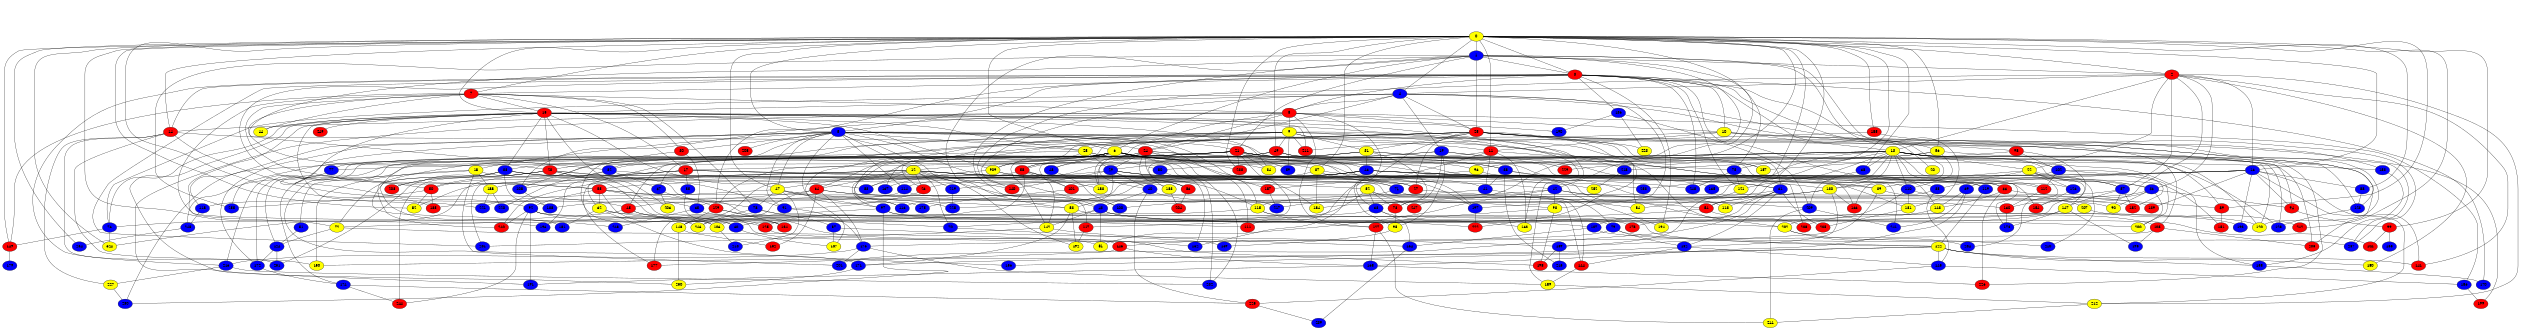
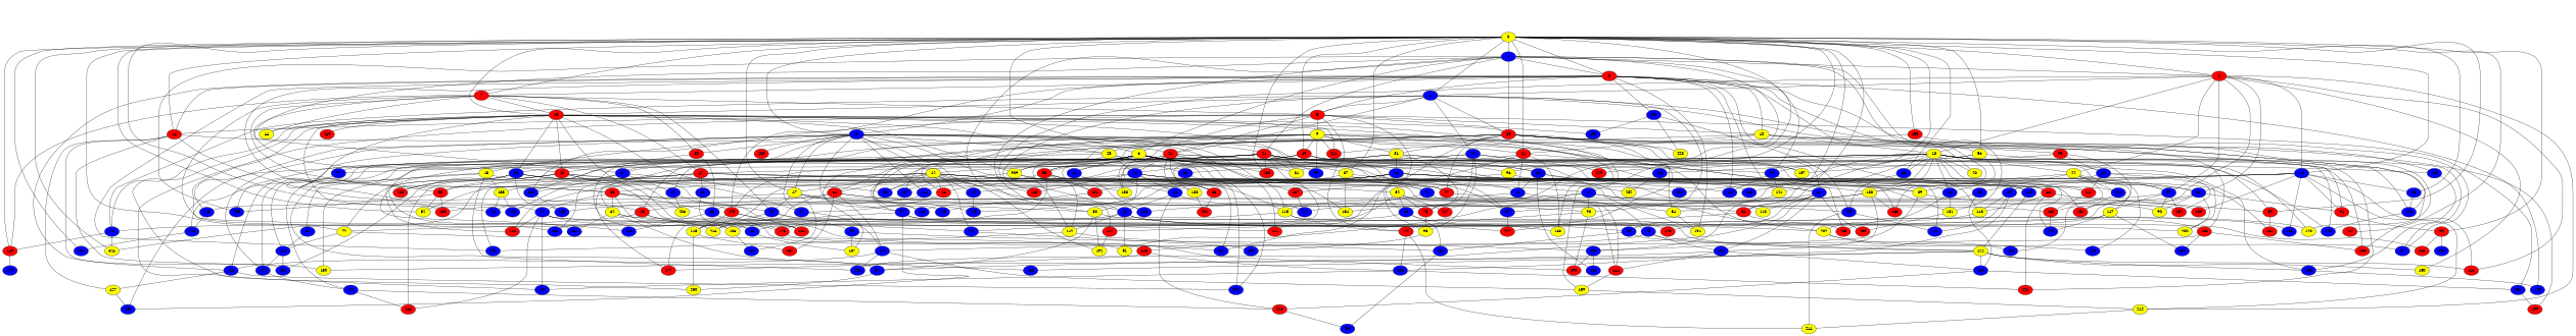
  graph {
    fontname=Lato
    node [fillcolor=blue fontname=Lato style=filled]
    edge [fontname=Lato]
    0 [fillcolor=yellow]
    1
    2 [fillcolor=red]
    3 [fillcolor=red]
    4
    5
    6 [fillcolor=yellow]
    7 [fillcolor=red]
    11 [fillcolor=red]
    14 [fillcolor=red]
    15 [fillcolor=red]
    16
    37 [fillcolor=yellow]
    42
    47 [fillcolor=yellow]
    49 [fillcolor=red]
    54 [fillcolor=red]
    56 [fillcolor=yellow]
    68
    72 [fillcolor=yellow]
    75
    82 [fillcolor=yellow]
    84 [fillcolor=yellow]
    88
    89 [fillcolor=red]
    99 [fillcolor=red]
    135 [fillcolor=red]
    149 [fillcolor=red]
    185 [fillcolor=red]
    n30 [fillcolor=yellow label=624]
    233 [fillcolor=red]
    242 [fillcolor=red]
    247 [fillcolor=red]
    254
    21 [fillcolor=red]
    25 [fillcolor=red]
    32
    53 [fillcolor=yellow]
    96 [fillcolor=yellow]
    117 [fillcolor=red]
    131 [fillcolor=yellow]
    255
    13 [fillcolor=yellow]
    22 [fillcolor=yellow]
    36
    57
    140 [fillcolor=red]
    141 [fillcolor=red]
    154 [fillcolor=red]
    180 [fillcolor=yellow]
    212 [fillcolor=yellow]
    20 [fillcolor=yellow]
    8 [fillcolor=red]
    10 [fillcolor=yellow]
    35
    55 [fillcolor=red]
    121 [fillcolor=yellow]
    129 [fillcolor=red]
    136
    153
    166 [fillcolor=red]
    170
    194 [fillcolor=yellow]
    216
    231
    243
    19
    24 [fillcolor=red]
    43
    76
    93 [fillcolor=yellow]
    120 [fillcolor=yellow]
    123
    12 [fillcolor=yellow]
    18 [fillcolor=yellow]
    28 [fillcolor=yellow]
    30 [fillcolor=red]
    46
    86 [fillcolor=red]
    91
    92
    114
    118
    172
    175
    184 [fillcolor=yellow]
    187 [fillcolor=red]
    192 [fillcolor=yellow]
    208 [fillcolor=red]
    26 [fillcolor=red]
    48
    58 [fillcolor=red]
    61
    64 [fillcolor=red]
    106 [fillcolor=yellow]
    111 [fillcolor=red]
    115 [fillcolor=yellow]
    124
    128
    142 [fillcolor=yellow]
    158
    232
    34 [fillcolor=yellow]
    17 [fillcolor=red]
    23 [fillcolor=red]
    44 [fillcolor=yellow]
    60
    78
    238 [fillcolor=red]
    41
    63
    163 [fillcolor=yellow]
    45 [fillcolor=red]
    150 [fillcolor=yellow]
-   227 [fillcolor=yellow]
+   227 [fillcolor=yellow label=427]
    251
    50 [fillcolor=red]
    211 [fillcolor=red]
    83
    33
    n121 [fillcolor=yellow label=909]
    189 [fillcolor=yellow]
    196
    206 [fillcolor=yellow]
    221
    249 [fillcolor=red]
    250 [fillcolor=yellow]
    228
    39 [fillcolor=yellow]
    69
    94 [fillcolor=red]
    101 [fillcolor=red]
    139 [fillcolor=red]
    193
    197
    241
    90 [fillcolor=yellow]
    217
    81 [fillcolor=yellow]
    209
    97
    116
    213
    183 [fillcolor=yellow]
    133 [fillcolor=yellow]
    105 [fillcolor=red]
    77
    110
    218
    226 [fillcolor=red]
    143 [fillcolor=yellow]
    151 [fillcolor=red]
    104 [fillcolor=red]
    155
    179
    237
    59
    70
    229 [fillcolor=red]
    38
    62 [fillcolor=yellow]
    67
    126
    173
    174
    31 [fillcolor=yellow]
    157 [fillcolor=yellow]
    27 [fillcolor=red]
    98 [fillcolor=red]
    137 [fillcolor=yellow]
    199 [fillcolor=red]
    222 [fillcolor=red]
    223 [fillcolor=yellow]
    220
    171
    202 [fillcolor=yellow]
    235 [fillcolor=red]
    205 [fillcolor=red]
    80
    102
    130 [fillcolor=yellow]
    147 [fillcolor=yellow]
    165
    234
    253
    210
    200 [fillcolor=yellow]
    65
    182 [fillcolor=red]
    214 [fillcolor=yellow]
    9 [fillcolor=yellow]
    95 [fillcolor=yellow]
    108
    127 [fillcolor=red]
    186
    190
    191
    145
    159
    134 [fillcolor=red]
    148 [fillcolor=yellow]
    198 [fillcolor=red]
    29
    73 [fillcolor=red]
    71
    40
    162
    248
    177 [fillcolor=red]
    188 [fillcolor=yellow]
    219
    51
    119
    201
    230
    112 [fillcolor=red]
    240 [fillcolor=red]
    204 [fillcolor=red]
    176
    244 [fillcolor=red]
    246 [fillcolor=yellow]
    107
    160 [fillcolor=red]
    245
    100
    125 [fillcolor=red]
    66 [fillcolor=red]
    113 [fillcolor=yellow]
    132
    138
    152 [fillcolor=red]
    122 [fillcolor=yellow]
    164
    85
    203 [fillcolor=red]
    87
    167
    169
    168
    195
-   207 [fillcolor=yellow]
    178 [fillcolor=red]
    252 [fillcolor=yellow]
    146 [fillcolor=red]
    52 [fillcolor=yellow]
    144 [fillcolor=red]
    181
    215
    79
    156
    225 [fillcolor=red]
    239
    0 -- 1
    0 -- 2
    0 -- 3
    0 -- 4
    0 -- 5
    0 -- 6
    0 -- 7
    0 -- 11
    0 -- 14
    0 -- 15
    0 -- 16
    0 -- 37
    0 -- 42
    0 -- 47
    0 -- 49
    0 -- 54
    0 -- 56
    0 -- 68
    0 -- 72
    0 -- 75
    0 -- 82
    0 -- 84
    0 -- 88
    0 -- 89
    0 -- 99
    0 -- 135
    0 -- 149
    0 -- 185
    0 -- n30
    0 -- 233
    0 -- 242
    0 -- 247
    0 -- 254
    1 -- 2
    1 -- 3
    1 -- 6
    1 -- 56
    1 -- 75
    1 -- 21
    1 -- 25
    1 -- 32
    1 -- 53
    1 -- 96
    1 -- 117
    1 -- 131
    1 -- 255
    2 -- 4
    2 -- 16
    2 -- 13
    2 -- 22
    2 -- 36
    2 -- 57
    2 -- 140
    2 -- 141
    2 -- 154
    2 -- 180
    2 -- 212
    3 -- 5
    3 -- 7
    3 -- 14
    3 -- 20
    3 -- 8
    3 -- 10
    3 -- 35
    3 -- 55
    3 -- 121
    3 -- 129
    3 -- 136
    3 -- 153
    3 -- 166
    3 -- 170
    3 -- 194
    3 -- 216
    3 -- 231
    3 -- 243
    4 -- 15
    4 -- 25
    4 -- 8
    4 -- 19
    4 -- 24
    4 -- 43
    4 -- 76
    4 -- 93
    4 -- 120
    4 -- 123
    5 -- 47
    5 -- 21
    5 -- 255
    5 -- 166
    5 -- 123
    5 -- 12
    5 -- 18
    5 -- 28
    5 -- 30
    5 -- 46
    5 -- 86
    5 -- 91
    5 -- 92
    5 -- 114
    5 -- 118
    5 -- 172
    5 -- 175
    5 -- 184
    5 -- 187
    5 -- 192
    5 -- 208
    6 -- 32
    6 -- 96
    6 -- 129
    6 -- 194
    6 -- 243
    6 -- 172
    6 -- 26
    6 -- 48
    6 -- 58
    6 -- 61
    6 -- 64
    6 -- 106
    6 -- 111
    6 -- 115
    6 -- 124
    6 -- 128
    6 -- 142
    6 -- 158
    6 -- 232
    6 -- 34
    7 -- 15
    7 -- 149
    7 -- 8
    7 -- 55
    7 -- 30
    7 -- 17
    7 -- 23
    7 -- 44
    7 -- 60
    7 -- 78
    11 -- 12
    11 -- 238
    11 -- 41
    11 -- 63
    11 -- 163
    14 -- 24
    14 -- 45
    14 -- 150
    14 -- 227
    14 -- 251
    15 -- 25
    15 -- 76
    15 -- 28
    15 -- 34
    15 -- 23
    15 -- 44
    15 -- 163
    15 -- 50
    15 -- 211
    15 -- 83
    15 -- 33
    15 -- n121
    15 -- 189
    15 -- 196
    15 -- 206
    15 -- 221
    15 -- 249
    15 -- 250
    16 -- 88
    16 -- 141
    16 -- 212
    16 -- 228
    16 -- 39
    16 -- 69
    16 -- 94
    16 -- 101
    16 -- 139
    16 -- 193
    37 -- 114
    37 -- 184
    37 -- 197
    37 -- 241
    42 -- 93
    42 -- 90
    42 -- 217
    42 -- 81
    42 -- 209
    47 -- 53
    47 -- 78
    47 -- 221
    47 -- 97
    47 -- 116
    47 -- 213
    49 -- 75
    49 -- 89
    49 -- 120
    49 -- 58
    49 -- 183
    49 -- 133
    54 -- 117
    54 -- 105
    56 -- 77
    56 -- 110
    56 -- 218
    56 -- 226
    68 -- 209
    72 -- 124
    72 -- 81
    75 -- 121
    75 -- 243
    75 -- 143
+   84 -- 194
    88 -- 123
    89 -- 151
    99 -- 104
    99 -- 155
    149 -- 179
    185 -- 211
    185 -- 237
    21 -- 233
    21 -- 32
    21 -- 34
    21 -- 41
    21 -- 97
    21 -- 116
    21 -- 59
    21 -- 70
    21 -- 229
    21 -- 38
    21 -- 62
    21 -- 67
    21 -- 126
    21 -- 173
    21 -- 174
    25 -- 28
    25 -- 61
    25 -- 111
    25 -- 33
    25 -- n121
    25 -- 94
    25 -- 31
    25 -- 157
    25 -- 27
    25 -- 98
    25 -- 137
    25 -- 199
    25 -- 222
    25 -- 223
    32 -- 50
    32 -- 39
    32 -- 67
    32 -- 220
    53 -- 192
    53 -- 171
    53 -- 202
    96 -- 187
    96 -- 151
    117 -- 192
    131 -- 235
    13 -- 54
    13 -- 68
    13 -- 22
    13 -- 57
-   13 -- 120
+   13 -- 20
    13 -- 121
    13 -- 26
    13 -- 128
    13 -- 34
    13 -- 17
    13 -- 110
    13 -- 237
    13 -- 229
    13 -- 205
    13 -- 80
    13 -- 102
    13 -- 130
    13 -- 147
    13 -- 165
    13 -- 234
    13 -- 253
    22 -- 36
    22 -- 57
    22 -- 35
    22 -- 126
    22 -- 130
    22 -- 210
    36 -- 60
    36 -- 45
    36 -- 94
    36 -- 90
    36 -- 200
    57 -- 90
    57 -- 147
    57 -- 65
    57 -- 182
    212 -- 214
    8 -- 14
    8 -- 10
    8 -- 24
    8 -- 183
    8 -- 9
    8 -- 95
    8 -- 108
    8 -- 127
    8 -- 186
    8 -- 190
    8 -- 191
    10 -- 11
    10 -- 13
    10 -- 58
    10 -- 105
    10 -- 205
    35 -- 63
    35 -- 145
    55 -- 92
    55 -- 106
    55 -- 78
    55 -- 62
    55 -- 65
    55 -- 182
    121 -- 159
    129 -- 134
    129 -- 148
    129 -- 198
    136 -- 209
    136 -- 223
    136 -- 190
    153 -- 158
    216 -- 232
    216 -- 227
    19 -- 48
    19 -- 61
    19 -- 218
    19 -- 95
    19 -- 29
    19 -- 73
    24 -- 233
    24 -- 86
    24 -- 45
    24 -- 197
    24 -- 38
    24 -- 29
    24 -- 71
    24 -- 40
    24 -- 162
    24 -- 248
    43 -- 72
    43 -- 120
    43 -- 142
    43 -- 193
    43 -- 81
    76 -- 149
    76 -- n30
    93 -- 127
    93 -- 198
    123 -- 128
    12 -- 42
    12 -- 47
    12 -- 82
    12 -- 36
    12 -- 140
    12 -- 43
    12 -- 26
    12 -- 64
    12 -- 83
    12 -- 39
    12 -- 70
    12 -- 27
    12 -- 177
    12 -- 188
    12 -- 219
    18 -- 150
    18 -- 188
    18 -- 51
    18 -- 119
    18 -- 201
    28 -- 37
    28 -- n121
    28 -- 80
    28 -- 29
    28 -- 230
    30 -- 65
    30 -- 108
    46 -- 154
    46 -- 55
    46 -- 116
    46 -- 110
    46 -- 202
    46 -- 130
    46 -- 148
    46 -- 219
    46 -- 112
    46 -- 240
    86 -- 204
    91 -- 176
    92 -- 111
    92 -- 191
    92 -- 240
    92 -- 244
    92 -- 246
    92 -- 107
    114 -- 118
    114 -- 160
    118 -- 245
    172 -- 174
    187 -- 217
    26 -- 91
    48 -- 100
    58 -- 142
    58 -- 83
    58 -- 101
    58 -- 253
    58 -- 125
    58 -- 66
    61 -- 135
    61 -- 235
    61 -- 201
    61 -- 107
    61 -- 113
    61 -- 132
    64 -- 93
    64 -- 177
    64 -- 176
    64 -- 100
    64 -- 138
    64 -- 152
    106 -- 213
    115 -- 196
    115 -- 127
    115 -- 122
    124 -- 172
    124 -- 251
    142 -- 231
    142 -- 164
    158 -- 170
    17 -- n30
    17 -- 131
    17 -- 231
    17 -- 196
    17 -- 133
    17 -- 27
    17 -- 85
    23 -- 91
    23 -- 251
    23 -- 134
    23 -- 71
    23 -- 244
    23 -- 125
    23 -- 203
    60 -- 137
    78 -- 200
    78 -- 246
    78 -- 87
    41 -- 84
    41 -- 115
    63 -- 106
    63 -- 163
    63 -- 164
    45 -- 76
    45 -- 60
    45 -- 146
    227 -- 230
    50 -- 82
    50 -- 135
    50 -- 255
    33 -- 72
    33 -- 222
    33 -- 138
    33 -- 203
    33 -- 52
    33 -- 144
    33 -- 181
    n121 -- 115
    n121 -- 183
    n121 -- 167
    189 -- 212
    39 -- 139
    39 -- 159
    69 -- 241
    69 -- 143
    69 -- 168
    94 -- 99
    101 -- 175
    197 -- 222
    209 -- 241
    209 -- 214
    97 -- 104
    97 -- 148
    97 -- 230
    97 -- 178
    133 -- 204
    105 -- 205
    105 -- 176
    105 -- 195
    77 -- 245
    110 -- 131
    110 -- 202
-   110 -- 207
    218 -- 252
    143 -- 238
    70 -- 169
    38 -- 41
    38 -- 119
    38 -- 113
    38 -- 215
    62 -- 125
    62 -- 181
    62 -- 79
    62 -- 156
    67 -- 129
    67 -- 206
    126 -- 154
    174 -- 244
    174 -- 225
    31 -- 153
    31 -- 46
    31 -- 101
    31 -- 171
    31 -- 73
    31 -- 112
    31 -- 240
    27 -- 54
    98 -- 157
    98 -- 102
    98 -- 160
    171 -- 250
    202 -- 234
    202 -- 210
    80 -- 232
    102 -- 200
    102 -- 182
    102 -- 162
    102 -- 112
    130 -- 166
    130 -- 184
    130 -- 197
    130 -- 132
    147 -- 173
    147 -- 195
    147 -- 178
    65 -- 70
    65 -- 248
    9 -- 11
    9 -- 49
    9 -- 84
    9 -- 216
    9 -- 23
    9 -- 238
    9 -- 50
    9 -- 211
    9 -- 228
    9 -- 77
    9 -- 59
    9 -- 31
    9 -- 157
    9 -- 167
    95 -- 169
    108 -- 138
    127 -- 214
    127 -- 168
    186 -- 199
    145 -- 186
    145 -- 225
    159 -- 198
    159 -- 215
    148 -- 250
    148 -- 152
    29 -- 53
    29 -- 140
    29 -- 86
    29 -- 165
    29 -- 108
    29 -- 40
    29 -- 66
    29 -- 252
    73 -- 95
    71 -- 100
    71 -- 79
    40 -- 43
    40 -- 217
    40 -- 225
    188 -- 221
    188 -- 220
    219 -- 228
    51 -- 124
    119 -- 122
    112 -- 160
    176 -- 216
    176 -- 189
    176 -- 201
    107 -- 122
    107 -- 164
    160 -- 173
    245 -- 254
    125 -- 162
    66 -- 89
    66 -- 226
    66 -- 143
    132 -- 150
    132 -- 145
    132 -- 144
    122 -- 141
    122 -- 180
    122 -- 158
    122 -- 171
    122 -- 145
    122 -- 156
    164 -- 239
    85 -- 134
    87 -- 137
    87 -- 159
    168 -- 226
    168 -- 191
-   207 -- 242
    146 -- 177
    146 -- 168
    52 -- 247
    52 -- 63
    52 -- 73
    52 -- 246
    52 -- 144
    144 -- 189
    79 -- 237
    79 -- 132
    79 -- 146
    225 -- 239
  }
